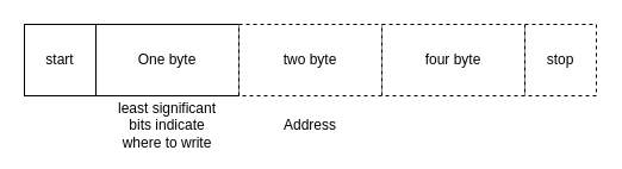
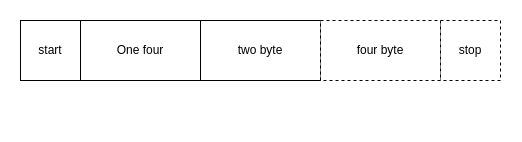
  <mxCell id="0" />
  <mxCell id="1" parent="0" />
  <mxCell id="2" value="" style="rounded=0;whiteSpace=wrap;html=1;" parent="1" vertex="1"><mxGeometry x="20" y="20" width="60" height="60" as="geometry" /></mxCell>
  <mxCell id="3" value="start" style="text;html=1;align=center;verticalAlign=middle;whiteSpace=wrap;rounded=0;" parent="1" vertex="1"><mxGeometry x="20" y="35" width="60" height="30" as="geometry" /></mxCell>
  <mxCell id="4" value="" style="rounded=0;whiteSpace=wrap;html=1;" parent="1" vertex="1"><mxGeometry x="80" y="20" width="120" height="60" as="geometry" /></mxCell>
- <mxCell id="5" value="One byte" style="text;html=1;align=center;verticalAlign=middle;whiteSpace=wrap;rounded=0;" parent="1" vertex="1"><mxGeometry x="110" y="35" width="60" height="30" as="geometry" /></mxCell>
- <mxCell id="6" value="least significant bits indicate where to write" style="text;html=1;align=center;verticalAlign=middle;whiteSpace=wrap;rounded=0;" parent="1" vertex="1"><mxGeometry x="90" y="90" width="100" height="30" as="geometry" /></mxCell>
+ <mxCell id="5" value="One four" style="text;html=1;align=center;verticalAlign=middle;whiteSpace=wrap;rounded=0;" parent="1" vertex="1"><mxGeometry x="110" y="35" width="60" height="30" as="geometry" /></mxCell>
  <mxCell id="7" value="stop" style="rounded=0;whiteSpace=wrap;html=1;dashed=1;" parent="1" vertex="1"><mxGeometry x="440" y="20" width="60" height="60" as="geometry" /></mxCell>
- <mxCell id="8" value="two byte" style="rounded=0;whiteSpace=wrap;html=1;dashed=1;" parent="1" vertex="1"><mxGeometry x="200" y="20" width="120" height="60" as="geometry" /></mxCell>
+ <mxCell id="8" value="two byte" style="rounded=0;whiteSpace=wrap;html=1;" parent="1" vertex="1"><mxGeometry x="200" y="20" width="120" height="60" as="geometry" /></mxCell>
  <mxCell id="9" value="four byte" style="rounded=0;whiteSpace=wrap;html=1;dashed=1;" parent="1" vertex="1"><mxGeometry x="320" y="20" width="120" height="60" as="geometry" /></mxCell>
- <mxCell id="10" value="Address" style="text;html=1;align=center;verticalAlign=middle;whiteSpace=wrap;rounded=0;" parent="1" vertex="1"><mxGeometry x="230" y="90" width="60" height="30" as="geometry" /></mxCell>
